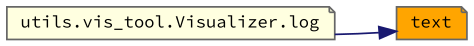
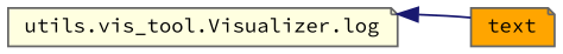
  digraph {
    rankdir=RL
    fontname="Source Code Pro"
    node [color=gray40 fontname="Source Code Pro" fontsize=10 shape=note style=filled]
    n1 [fillcolor=orange fontcolor=black height=0.2 label=text width=0.4]
    n2 [fillcolor=lightyellow height=0.2 label="utils.vis_tool.Visualizer.log" width=0.4]
-   n1 -> n2 [color=midnightblue dir=back fontname="Source Code Pro" fontsize=10 labelfontname=Helvetica labelfontsize=10 style=solid]
+   n2 -> n1 [color=midnightblue dir=back fontname="Source Code Pro" fontsize=10 labelfontname=Helvetica labelfontsize=10 style=solid]
  }
